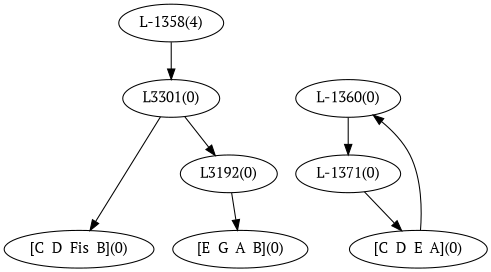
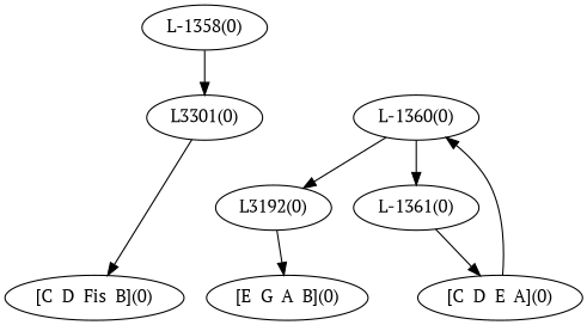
  digraph {
    fontname="PT Serif"
    node [fontname="PT Serif"]
    edge [fontname="PT Serif"]
-   "L-1358(0)" [label="L-1358(4)"]
+   "L-1358(0)"
    n2 [label="L3301(0)"]
    "L-1360(0)"
-   "L-1361(0)" [label="L-1371(0)"]
+   "L-1361(0)"
    n5 [label="L3192(0)"]
    "[C  D  Fis  B](0)"
    "[C  D  E  A](0)"
    "[E  G  A  B](0)"
    subgraph sub_1 {
      rank=min
      "L-1358(0)"
    }
    subgraph sub_2 {
      rank=same
      n2
      "L-1360(0)"
    }
    subgraph sub_3 {
      rank=same
      "L-1361(0)"
      n5
    }
    subgraph sub_4 {
      rank=max
      "[C  D  Fis  B](0)"
      "[C  D  E  A](0)"
      "[E  G  A  B](0)"
    }
    "L-1358(0)" -> n2
    n2 -> "[C  D  Fis  B](0)"
    "L-1360(0)" -> "L-1361(0)"
-   n2 -> n5
+   "L-1360(0)" -> n5
    "L-1361(0)" -> "[C  D  E  A](0)"
    n5 -> "[E  G  A  B](0)"
    "[C  D  E  A](0)" -> "L-1360(0)"
  }
